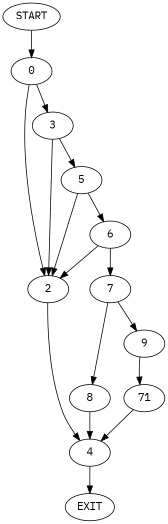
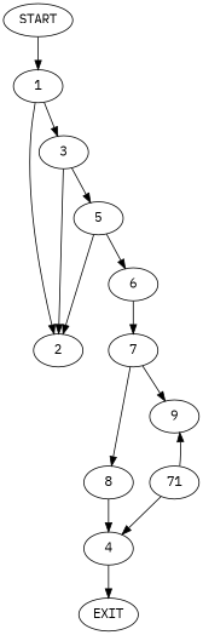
  digraph {
    fontname="IBM Plex Mono"
    node [fontname="IBM Plex Mono"]
    edge [fontname="IBM Plex Mono"]
    n1 [label=START]
-   1 [label=0]
+   1
    2
    3
    n5 [label=EXIT]
    4
    5
    6
    7
    8
    9
    n12 [label=71]
    n1 -> 1
    1 -> 2
    1 -> 3
-   2 -> 4
    3 -> 2
    3 -> 5
    4 -> n5
    5 -> 2
    5 -> 6
-   6 -> 2
    6 -> 7
    7 -> 8
    7 -> 9
    8 -> 4
-   9 -> n12
+   n12 -> 9
    n12 -> 4
  }
